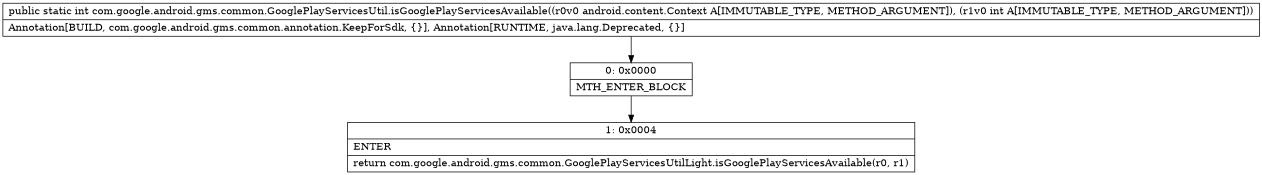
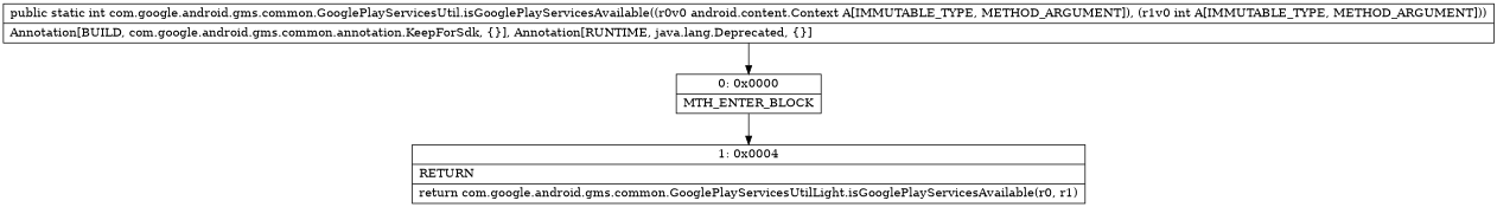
  digraph {
    node [shape=record]
    n1 [label="{0\:\ 0x0000|MTH_ENTER_BLOCK\l}"]
-   n2 [label="{1\:\ 0x0004|ENTER\l|return com.google.android.gms.common.GooglePlayServicesUtilLight.isGooglePlayServicesAvailable(r0, r1)\l}"]
+   n2 [label="{1\:\ 0x0004|RETURN\l|return com.google.android.gms.common.GooglePlayServicesUtilLight.isGooglePlayServicesAvailable(r0, r1)\l}"]
    n3 [label="{public static int com.google.android.gms.common.GooglePlayServicesUtil.isGooglePlayServicesAvailable((r0v0 android.content.Context A[IMMUTABLE_TYPE, METHOD_ARGUMENT]), (r1v0 int A[IMMUTABLE_TYPE, METHOD_ARGUMENT]))  | Annotation[BUILD, com.google.android.gms.common.annotation.KeepForSdk, \{\}], Annotation[RUNTIME, java.lang.Deprecated, \{\}]\l}"]
    n1 -> n2
    n3 -> n1
  }
